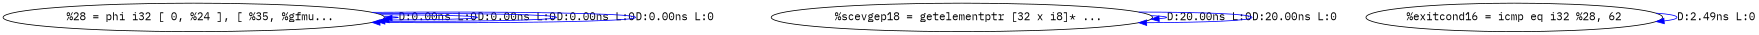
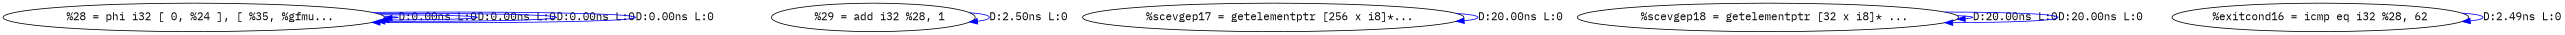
  digraph {
    fontname="IBM Plex Mono"
    node [fontname="IBM Plex Mono"]
    edge [color=blue fontname="IBM Plex Mono"]
    n1 [label="  %28 = phi i32 [ 0, %24 ], [ %35, %gfmu..."]
+   n2 [label="  %29 = add i32 %28, 1"]
+   n3 [label="  %scevgep17 = getelementptr [256 x i8]*..."]
    n4 [label="  %scevgep18 = getelementptr [32 x i8]* ..."]
    n5 [label="%exitcond16 = icmp eq i32 %28, 62"]
    n1 -> n1 [label="D:0.00ns L:0"]
    n1 -> n1 [label="D:0.00ns L:0"]
    n1 -> n1 [label="D:0.00ns L:0"]
    n1 -> n1 [label="D:0.00ns L:0"]
+   n2 -> n2 [label="D:2.50ns L:0"]
+   n3 -> n3 [label="D:20.00ns L:0"]
    n4 -> n4 [label="D:20.00ns L:0"]
    n4 -> n4 [label="D:20.00ns L:0"]
    n5 -> n5 [label="D:2.49ns L:0"]
  }
